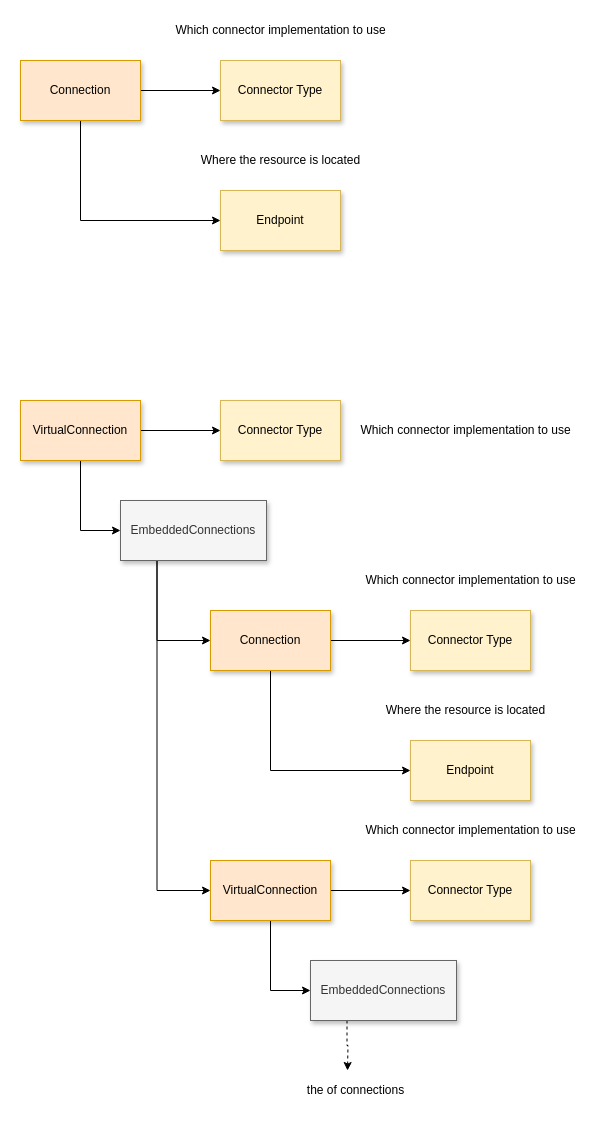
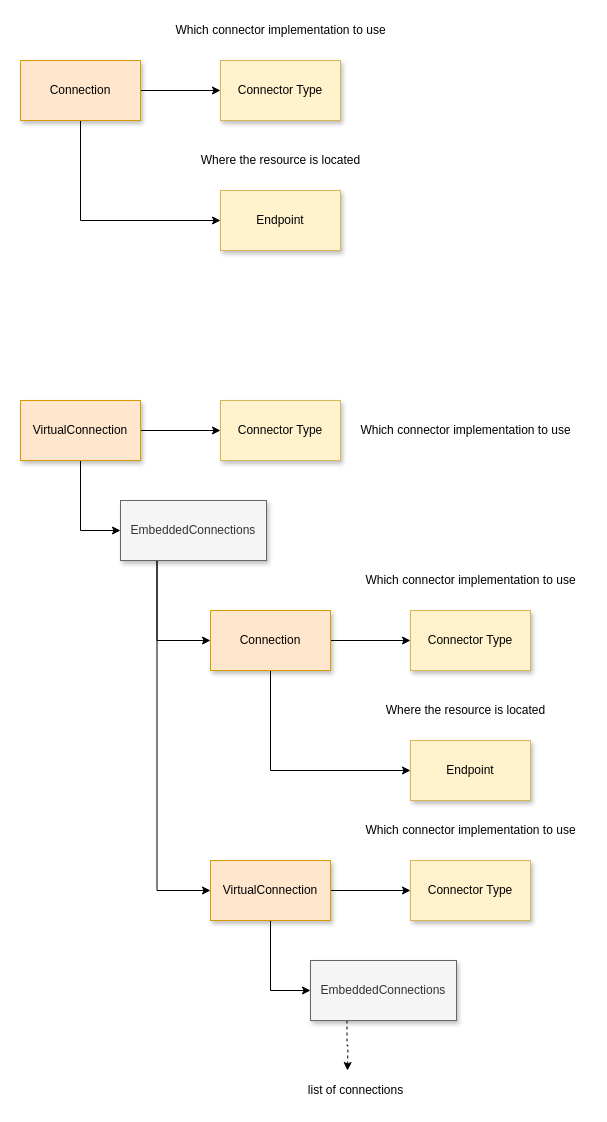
  <mxCell id="0" />
  <mxCell id="1" parent="0" />
  <mxCell id="2" value="" style="edgeStyle=orthogonalEdgeStyle;rounded=0;orthogonalLoop=1;jettySize=auto;html=1;" parent="1" source="4" target="5" edge="1"><mxGeometry relative="1" as="geometry" /></mxCell>
  <mxCell id="3" value="" style="edgeStyle=orthogonalEdgeStyle;rounded=0;orthogonalLoop=1;jettySize=auto;html=1;" parent="1" source="4" target="6" edge="1"><mxGeometry relative="1" as="geometry"><Array as="points"><mxPoint x="80" y="220" /></Array></mxGeometry></mxCell>
  <mxCell id="4" value="Connection" style="rounded=0;whiteSpace=wrap;html=1;fillColor=#ffe6cc;strokeColor=#d79b00;shadow=1;" parent="1" vertex="1"><mxGeometry x="20" y="60" width="120" height="60" as="geometry" /></mxCell>
  <mxCell id="5" value="Connector Type" style="rounded=0;whiteSpace=wrap;html=1;fillColor=#fff2cc;strokeColor=#d6b656;shadow=1;" parent="1" vertex="1"><mxGeometry x="220" y="60" width="120" height="60" as="geometry" /></mxCell>
  <mxCell id="6" value="Endpoint" style="rounded=0;whiteSpace=wrap;html=1;fillColor=#fff2cc;strokeColor=#d6b656;shadow=1;" parent="1" vertex="1"><mxGeometry x="220" y="190" width="120" height="60" as="geometry" /></mxCell>
  <mxCell id="7" value="Which connector implementation to use" style="text;html=1;align=center;verticalAlign=middle;resizable=0;points=[];autosize=1;" parent="1" vertex="1"><mxGeometry x="165" y="20" width="230" height="20" as="geometry" /></mxCell>
  <mxCell id="8" value="Where the resource is located" style="text;html=1;align=center;verticalAlign=middle;resizable=0;points=[];autosize=1;" parent="1" vertex="1"><mxGeometry x="195" y="150" width="170" height="20" as="geometry" /></mxCell>
  <mxCell id="9" value="" style="edgeStyle=orthogonalEdgeStyle;rounded=0;orthogonalLoop=1;jettySize=auto;html=1;" parent="1" source="11" target="12" edge="1"><mxGeometry relative="1" as="geometry" /></mxCell>
  <mxCell id="10" style="edgeStyle=orthogonalEdgeStyle;rounded=0;orthogonalLoop=1;jettySize=auto;html=1;entryX=0;entryY=0.5;entryDx=0;entryDy=0;" parent="1" source="11" target="16" edge="1"><mxGeometry relative="1" as="geometry" /></mxCell>
  <mxCell id="11" value="VirtualConnection" style="rounded=0;whiteSpace=wrap;html=1;fillColor=#ffe6cc;strokeColor=#d79b00;shadow=1;" parent="1" vertex="1"><mxGeometry x="20" y="400" width="120" height="60" as="geometry" /></mxCell>
  <mxCell id="12" value="Connector Type" style="rounded=0;whiteSpace=wrap;html=1;fillColor=#fff2cc;strokeColor=#d6b656;shadow=1;" parent="1" vertex="1"><mxGeometry x="220" y="400" width="120" height="60" as="geometry" /></mxCell>
  <mxCell id="13" value="Which connector implementation to use" style="text;html=1;align=center;verticalAlign=middle;resizable=0;points=[];autosize=1;" parent="1" vertex="1"><mxGeometry x="350" y="420" width="230" height="20" as="geometry" /></mxCell>
  <mxCell id="14" style="edgeStyle=orthogonalEdgeStyle;rounded=0;orthogonalLoop=1;jettySize=auto;html=1;exitX=0.25;exitY=1;exitDx=0;exitDy=0;entryX=0;entryY=0.5;entryDx=0;entryDy=0;" parent="1" source="16" target="19" edge="1"><mxGeometry relative="1" as="geometry" /></mxCell>
  <mxCell id="15" style="edgeStyle=orthogonalEdgeStyle;rounded=0;orthogonalLoop=1;jettySize=auto;html=1;exitX=0.25;exitY=1;exitDx=0;exitDy=0;entryX=0;entryY=0.5;entryDx=0;entryDy=0;" parent="1" source="16" target="26" edge="1"><mxGeometry relative="1" as="geometry" /></mxCell>
  <mxCell id="16" value="EmbeddedConnections" style="rounded=0;whiteSpace=wrap;html=1;fillColor=#f5f5f5;strokeColor=#666666;shadow=1;fontColor=#333333;" parent="1" vertex="1"><mxGeometry x="120" y="500" width="146" height="60" as="geometry" /></mxCell>
  <mxCell id="17" value="" style="edgeStyle=orthogonalEdgeStyle;rounded=0;orthogonalLoop=1;jettySize=auto;html=1;" parent="1" source="19" target="20" edge="1"><mxGeometry relative="1" as="geometry" /></mxCell>
  <mxCell id="18" value="" style="edgeStyle=orthogonalEdgeStyle;rounded=0;orthogonalLoop=1;jettySize=auto;html=1;entryX=0;entryY=0.5;entryDx=0;entryDy=0;" parent="1" source="19" target="21" edge="1"><mxGeometry relative="1" as="geometry"><Array as="points"><mxPoint x="270" y="770" /></Array></mxGeometry></mxCell>
  <mxCell id="19" value="Connection" style="rounded=0;whiteSpace=wrap;html=1;fillColor=#ffe6cc;strokeColor=#d79b00;shadow=1;" parent="1" vertex="1"><mxGeometry x="210" y="610" width="120" height="60" as="geometry" /></mxCell>
  <mxCell id="20" value="Connector Type" style="rounded=0;whiteSpace=wrap;html=1;fillColor=#fff2cc;strokeColor=#d6b656;shadow=1;" parent="1" vertex="1"><mxGeometry x="410" y="610" width="120" height="60" as="geometry" /></mxCell>
  <mxCell id="21" value="Endpoint" style="rounded=0;whiteSpace=wrap;html=1;fillColor=#fff2cc;strokeColor=#d6b656;shadow=1;" parent="1" vertex="1"><mxGeometry x="410" y="740" width="120" height="60" as="geometry" /></mxCell>
  <mxCell id="22" value="Which connector implementation to use" style="text;html=1;align=center;verticalAlign=middle;resizable=0;points=[];autosize=1;" parent="1" vertex="1"><mxGeometry x="355" y="570" width="230" height="20" as="geometry" /></mxCell>
  <mxCell id="23" value="Where the resource is located" style="text;html=1;align=center;verticalAlign=middle;resizable=0;points=[];autosize=1;" parent="1" vertex="1"><mxGeometry x="380" y="700" width="170" height="20" as="geometry" /></mxCell>
  <mxCell id="24" value="" style="edgeStyle=orthogonalEdgeStyle;rounded=0;orthogonalLoop=1;jettySize=auto;html=1;" parent="1" source="26" target="27" edge="1"><mxGeometry relative="1" as="geometry" /></mxCell>
  <mxCell id="25" style="edgeStyle=orthogonalEdgeStyle;rounded=0;orthogonalLoop=1;jettySize=auto;html=1;entryX=0;entryY=0.5;entryDx=0;entryDy=0;" parent="1" source="26" target="30" edge="1"><mxGeometry relative="1" as="geometry" /></mxCell>
  <mxCell id="26" value="VirtualConnection" style="rounded=0;whiteSpace=wrap;html=1;fillColor=#ffe6cc;strokeColor=#d79b00;shadow=1;" parent="1" vertex="1"><mxGeometry x="210" y="860" width="120" height="60" as="geometry" /></mxCell>
  <mxCell id="27" value="Connector Type" style="rounded=0;whiteSpace=wrap;html=1;fillColor=#fff2cc;strokeColor=#d6b656;shadow=1;" parent="1" vertex="1"><mxGeometry x="410" y="860" width="120" height="60" as="geometry" /></mxCell>
  <mxCell id="28" value="Which connector implementation to use" style="text;html=1;align=center;verticalAlign=middle;resizable=0;points=[];autosize=1;" parent="1" vertex="1"><mxGeometry x="355" y="820" width="230" height="20" as="geometry" /></mxCell>
  <mxCell id="29" style="edgeStyle=orthogonalEdgeStyle;rounded=0;orthogonalLoop=1;jettySize=auto;html=1;exitX=0.25;exitY=1;exitDx=0;exitDy=0;dashed=1;" parent="1" source="30" edge="1"><mxGeometry relative="1" as="geometry"><mxPoint x="347" y="1070" as="targetPoint" /></mxGeometry></mxCell>
  <mxCell id="30" value="EmbeddedConnections" style="rounded=0;whiteSpace=wrap;html=1;fillColor=#f5f5f5;strokeColor=#666666;shadow=1;fontColor=#333333;" parent="1" vertex="1"><mxGeometry x="310" y="960" width="146" height="60" as="geometry" /></mxCell>
- <mxCell id="31" value="the of connections" style="text;html=1;align=center;verticalAlign=middle;resizable=0;points=[];autosize=1;strokeColor=none;fillColor=none;" parent="1" vertex="1"><mxGeometry x="300" y="1080" width="110" height="20" as="geometry" /></mxCell>
+ <mxCell id="31" value="list of connections" style="text;html=1;align=center;verticalAlign=middle;resizable=0;points=[];autosize=1;strokeColor=none;fillColor=none;" parent="1" vertex="1"><mxGeometry x="300" y="1080" width="110" height="20" as="geometry" /></mxCell>
